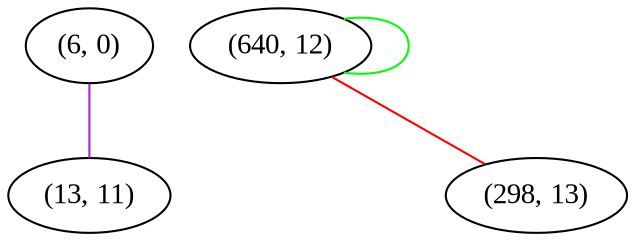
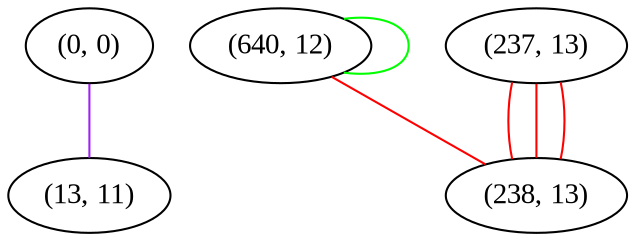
  graph {
    fontname="Liberation Serif"
    node [fontname="Liberation Serif"]
    edge [color=red fontname="Liberation Serif" weight=1]
-   "(0, 0)" [label="(6, 0)"]
+   "(0, 0)"
    "(13, 11)"
    n3 [label="(640, 12)"]
-   "(238, 13)" [label="(298, 13)"]
+   "(238, 13)"
+   "(237, 13)"
    "(0, 0)" -- "(13, 11)" [color=purple weight=4]
    n3 -- n3 [color=green weight=2]
    n3 -- "(238, 13)"
+   "(237, 13)" -- "(238, 13)"
+   "(237, 13)" -- "(238, 13)"
+   "(237, 13)" -- "(238, 13)"
  }
